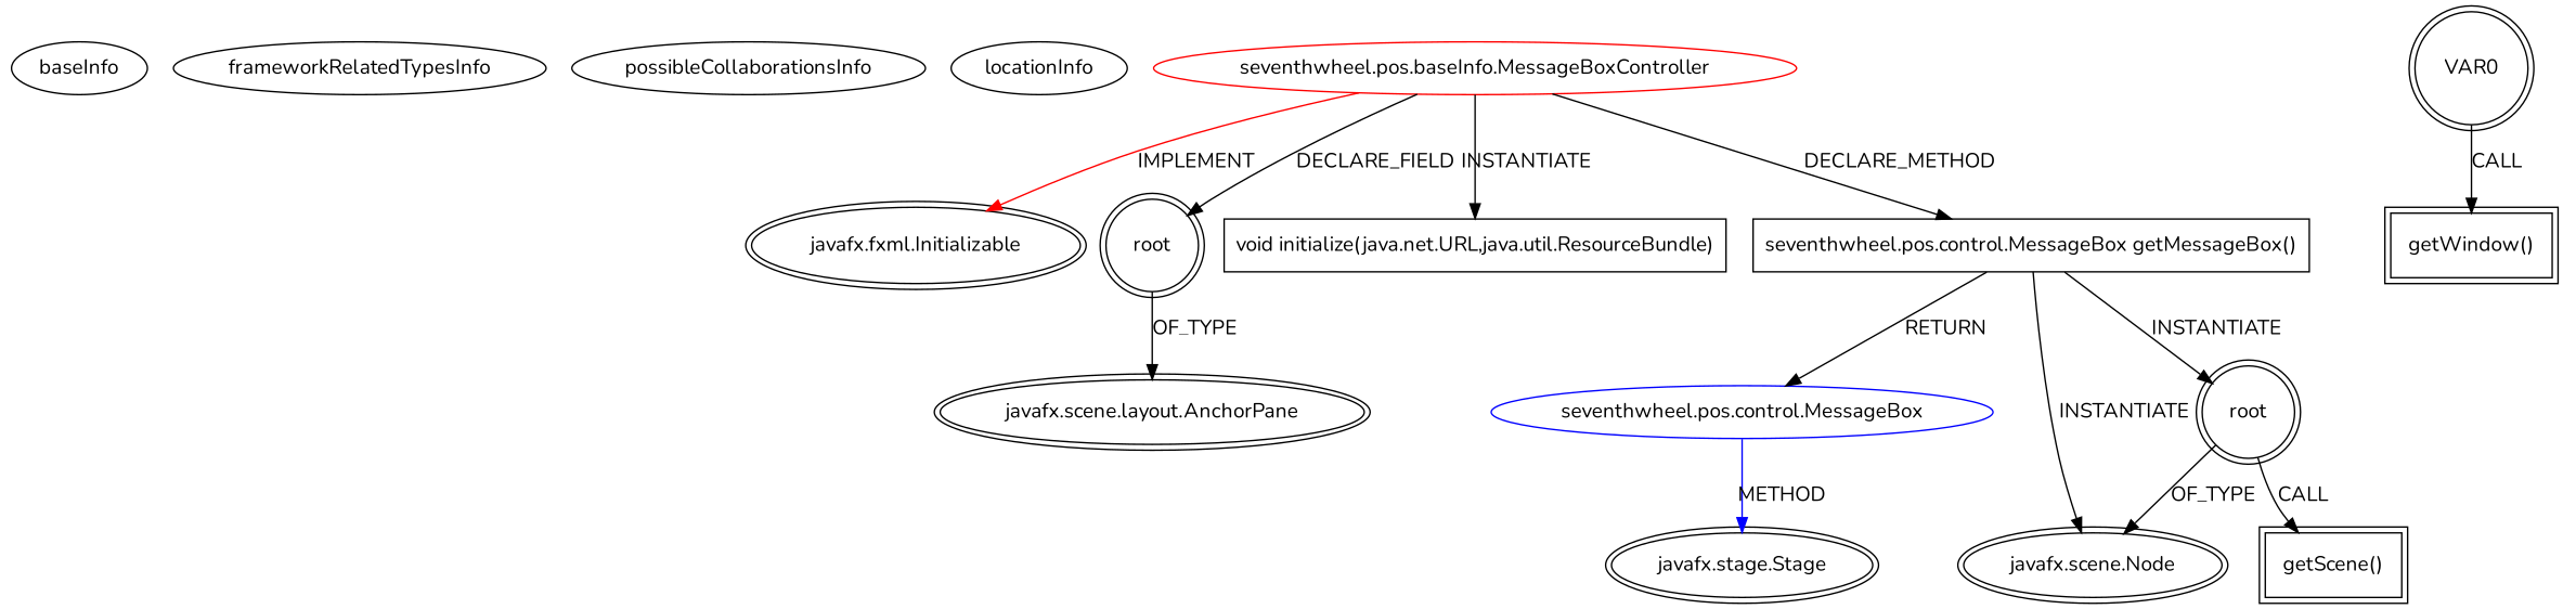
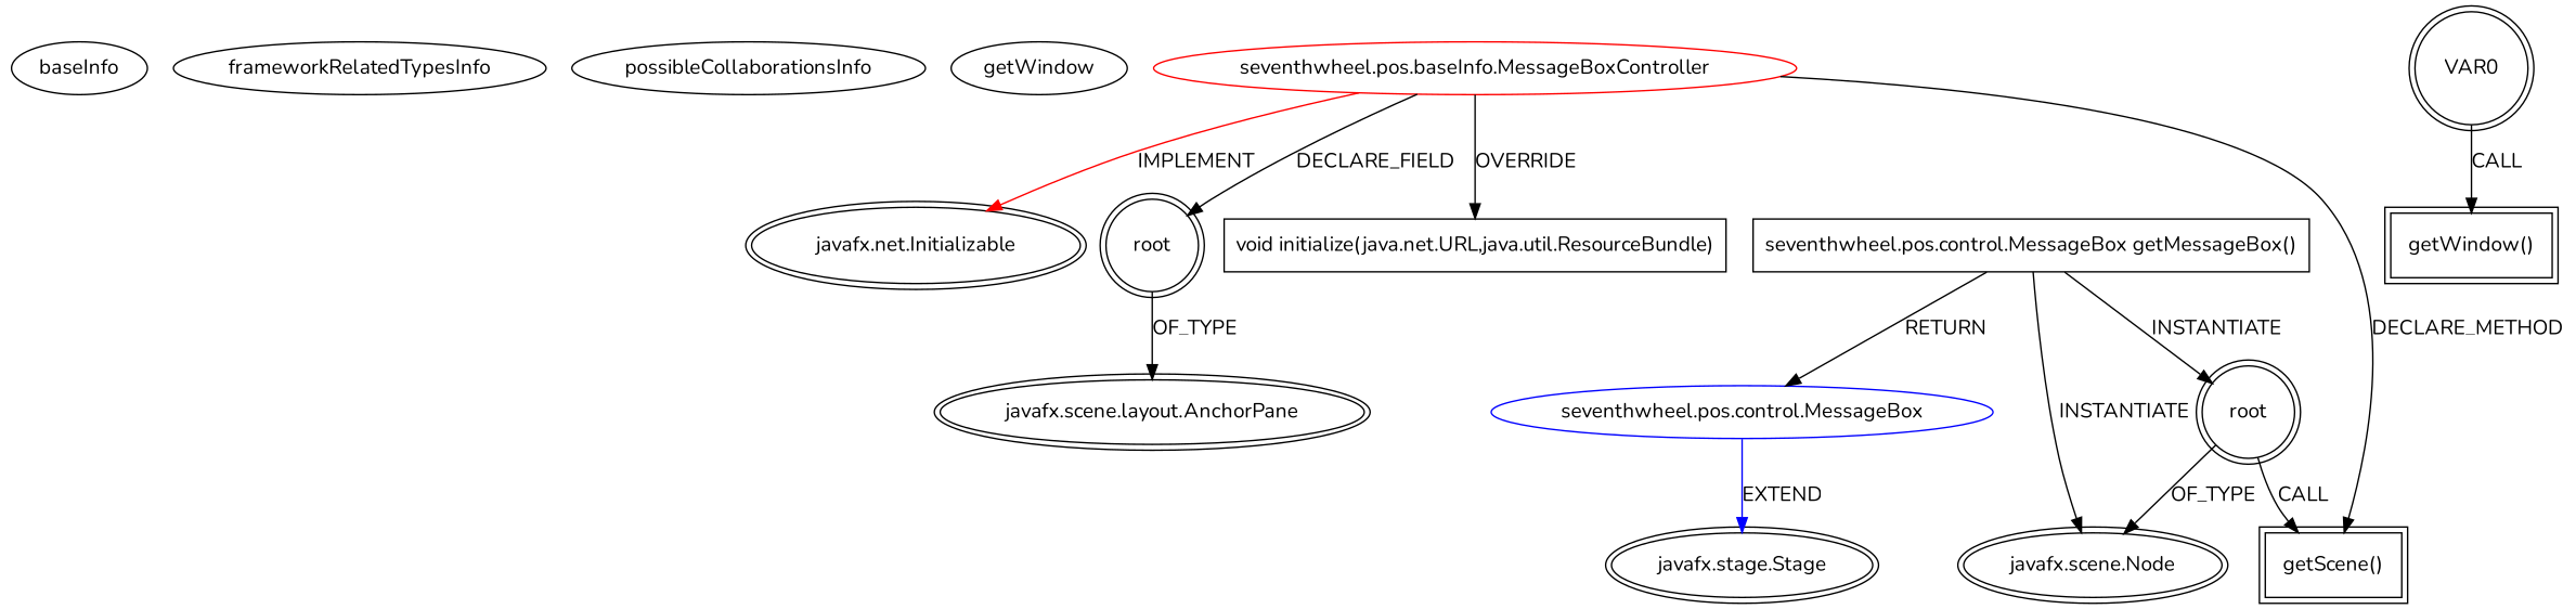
  digraph {
    fontname=Nunito
    node [fontname=Nunito isFrameworkType=true peripheries=2]
    edge [fontname=Nunito]
    baseInfo [category=extension_graph graphId=22 isAnonymous=false possibleRelation=true isFrameworkType="" peripheries=""]
    frameworkRelatedTypesInfo [0="javafx.fxml.Initializable" isFrameworkType="" peripheries=""]
    possibleCollaborationsInfo [0="22~CLIENT_METHOD_DECLARATION-RETURN_TYPE-~javafx.fxml.Initializable ~javafx.stage.Stage ~false~false" isFrameworkType="" peripheries=""]
-   locationInfo [contextSignature=MessageBoxController filePath="/7thwheel-medaka-chan/medaka-chan-master/src/seventhwheel/pos/controller/MessageBoxController.java" graphId=22 projectName="7thwheel-medaka-chan" isFrameworkType="" peripheries=""]
+   locationInfo [contextSignature=MessageBoxController filePath="/7thwheel-medaka-chan/medaka-chan-master/src/seventhwheel/pos/controller/MessageBoxController.java" graphId=22 projectName="7thwheel-medaka-chan" label=getWindow isFrameworkType="" peripheries=""]
    n5 [color=red isFrameworkType=false label="seventhwheel.pos.baseInfo.MessageBoxController" vertexType=ROOT_CLIENT_CLASS_DECLARATION peripheries=""]
-   n6 [label="javafx.fxml.Initializable" vertexType=FRAMEWORK_INTERFACE_TYPE]
+   n6 [label="javafx.net.Initializable" vertexType=FRAMEWORK_INTERFACE_TYPE]
    n7 [label=root shape=circle vertexType=FIELD_DECLARATION]
    n8 [isFrameworkType=false label="void initialize(java.net.URL,java.util.ResourceBundle)" shape=box vertexType=OVERRIDING_METHOD_DECLARATION peripheries=""]
    n9 [isFrameworkType=false label="seventhwheel.pos.control.MessageBox getMessageBox()" shape=box vertexType=CLIENT_METHOD_DECLARATION peripheries=""]
    n10 [label="javafx.scene.layout.AnchorPane" vertexType=FRAMEWORK_CLASS_TYPE]
    n11 [color=blue isFrameworkType=false label="seventhwheel.pos.control.MessageBox" vertexType=REFERENCE_CLIENT_CLASS_DECLARATION peripheries=""]
    n12 [label=root shape=circle vertexType=VARIABLE_EXPRESION]
    n13 [label="javafx.scene.Node" vertexType=FRAMEWORK_CLASS_TYPE]
    n14 [label="javafx.stage.Stage" vertexType=FRAMEWORK_CLASS_TYPE]
    n15 [label=VAR0 shape=circle vertexType=VARIABLE_EXPRESION]
    n16 [label="getWindow()" shape=box vertexType=INSIDE_CALL]
    n17 [label="getScene()" shape=box vertexType=INSIDE_CALL]
    n5 -> n6 [color=red label=IMPLEMENT]
    n5 -> n7 [label=DECLARE_FIELD]
-   n5 -> n8 [label=INSTANTIATE]
-   n5 -> n9 [label=DECLARE_METHOD]
+   n5 -> n8 [label=OVERRIDE]
+   n5 -> n17 [label=DECLARE_METHOD]
    n7 -> n10 [label=OF_TYPE]
    n9 -> n11 [label=RETURN]
    n9 -> n12 [label=INSTANTIATE]
    n9 -> n13 [label=INSTANTIATE]
-   n11 -> n14 [color=blue label=METHOD]
+   n11 -> n14 [color=blue label=EXTEND]
    n12 -> n13 [label=OF_TYPE]
    n12 -> n17 [label=CALL]
    n15 -> n16 [label=CALL]
  }
